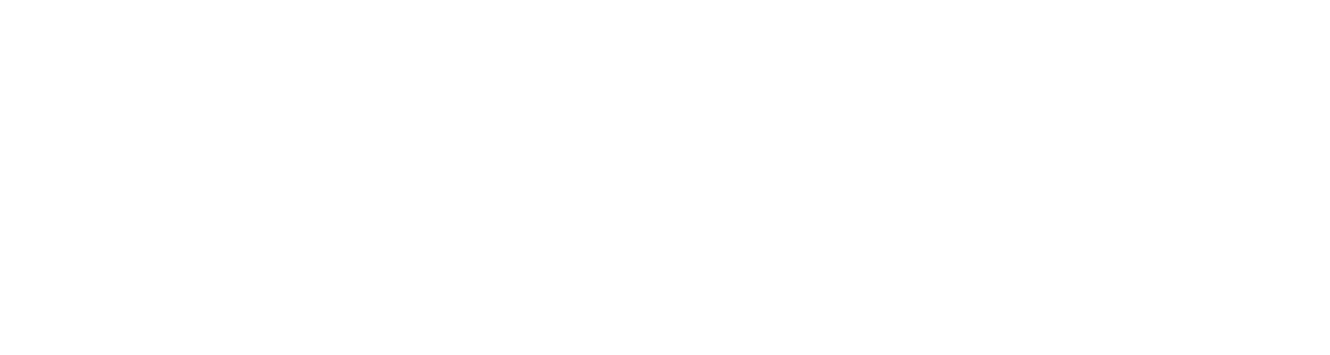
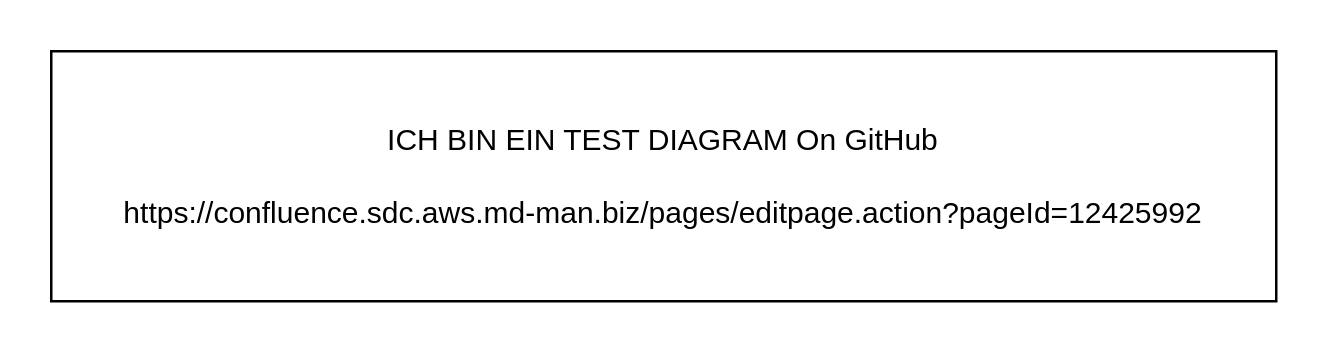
  <mxCell id="0" />
  <mxCell id="1" parent="0" />
+ <mxCell id="2" value="ICH BIN EIN TEST DIAGRAM On GitHub&lt;br&gt;&lt;br&gt;https://confluence.sdc.aws.md-man.biz/pages/editpage.action?pageId=12425992&lt;br&gt;" style="whiteSpace=wrap;html=1;imageAspect=0;perimeter=rectanglePerimeter;absoluteArcSize=0;imageWidth=24;" vertex="1" parent="1"><mxGeometry x="20" y="20" width="490" height="100" as="geometry" /></mxCell>
